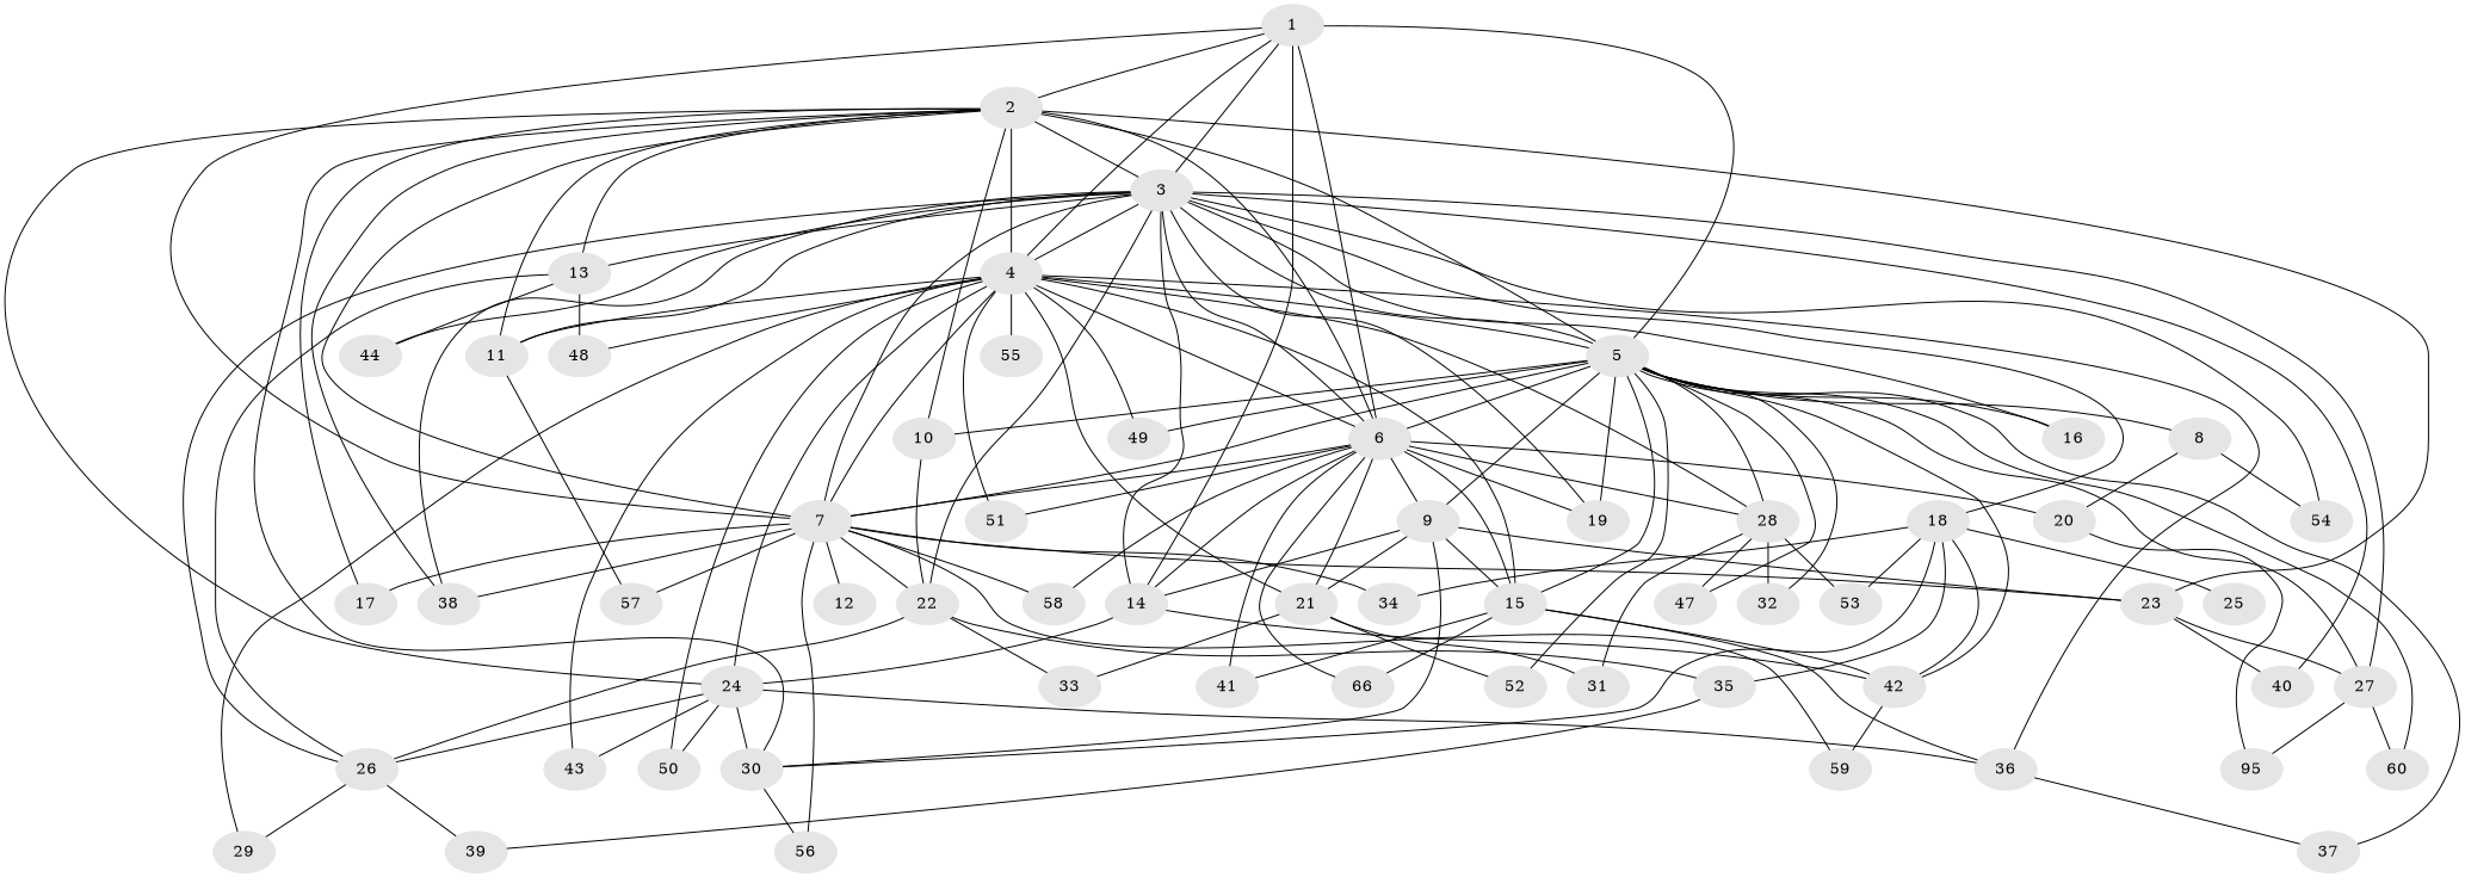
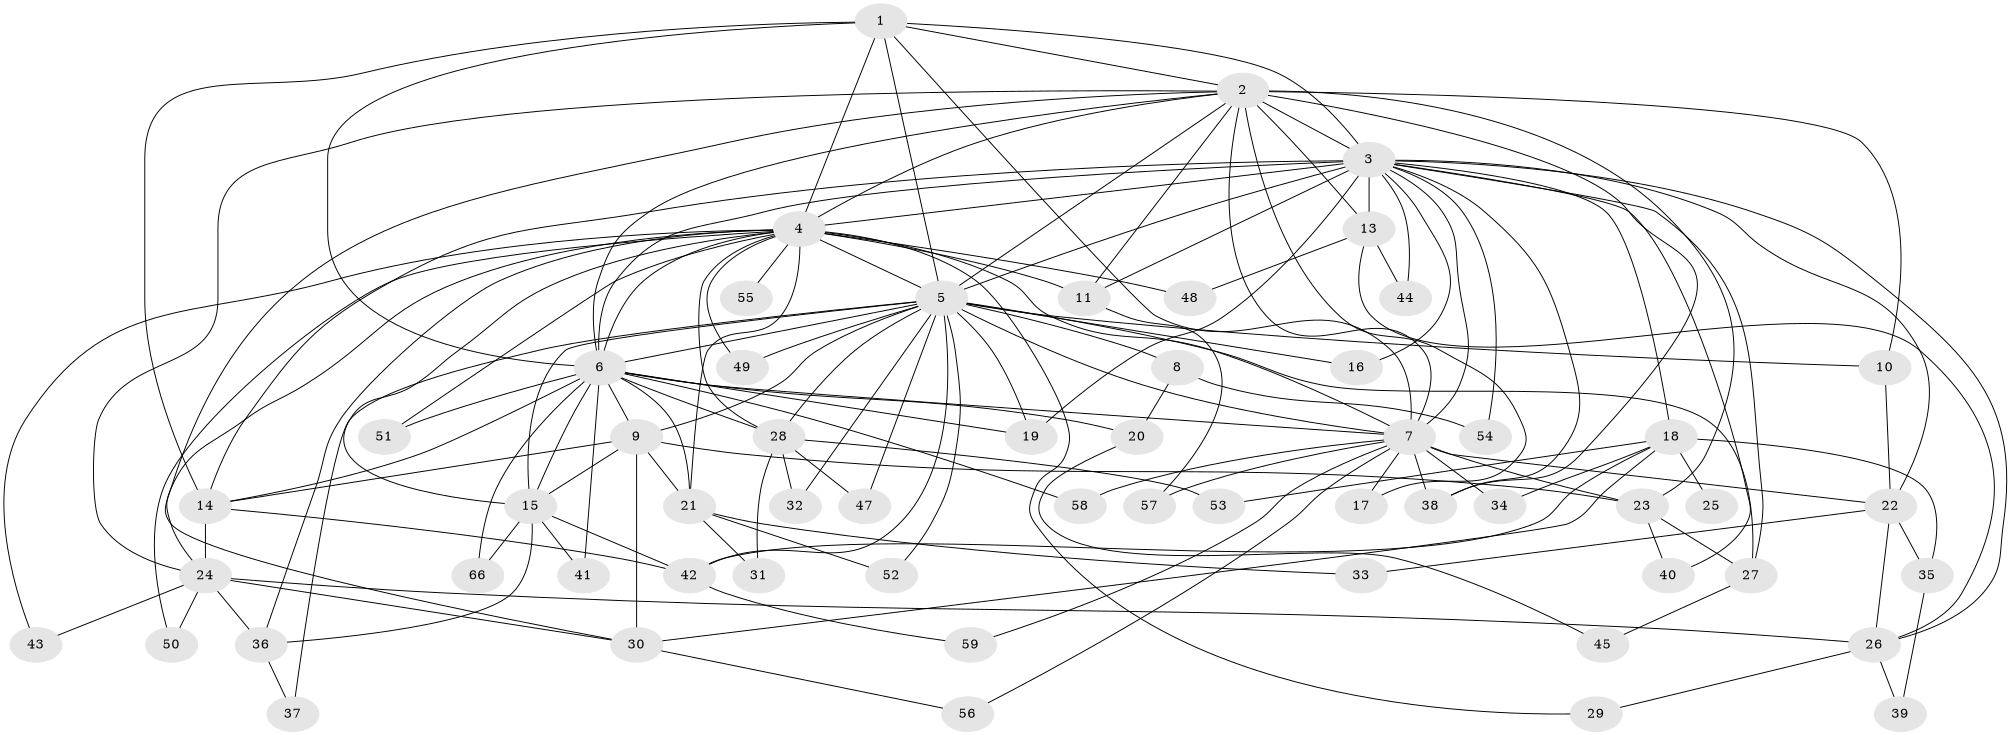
  graph {
    node [color=gray90 style=filled]
    edge [weight=1.0]
    1
    2
    3
    4
    5
    6
    7
    14
    10
    11
    13
    17
    23
    24
    30
    38
    16
    18
    19
    22
    26
    27
    40
    44
    54
    15
    21
    28
    29
    36
    43
    48
    49
    50
    51
    55
    8
    9
    32
    37
    42
    47
    52
-   60
    20
    41
    n47 [label=66]
    58
-   12
    34
    56
    57
    59
    25
    35
    53
    33
    39
-   45 [label=95]
+   45
    31
    1 -- 2 [weight=2.0]
    1 -- 3 [weight=3.0]
    1 -- 4
    1 -- 5 [weight=2.0]
    1 -- 6
    1 -- 7
    1 -- 14 [weight=5.0]
    2 -- 3 [weight=4.0]
    2 -- 4 [weight=3.0]
    2 -- 5 [weight=4.0]
    2 -- 6 [weight=2.0]
    2 -- 7 [weight=3.0]
    2 -- 10 [weight=4.0]
    2 -- 11
    2 -- 13 [weight=2.0]
    2 -- 17
    2 -- 23
    2 -- 24
    2 -- 30
    2 -- 38
    3 -- 4 [weight=2.0]
    3 -- 5 [weight=4.0]
    3 -- 6 [weight=2.0]
    3 -- 7 [weight=2.0]
    3 -- 14
    3 -- 11
    3 -- 13 [weight=2.0]
    3 -- 38
    3 -- 16 [weight=2.0]
    3 -- 18 [weight=2.0]
    3 -- 19
    3 -- 22
    3 -- 26
    3 -- 27
    3 -- 40
    3 -- 44
    3 -- 54
    4 -- 5 [weight=2.0]
    4 -- 6
    4 -- 7
    4 -- 11
    4 -- 24
    4 -- 15
    4 -- 21
    4 -- 28
    4 -- 29
    4 -- 36
    4 -- 43
    4 -- 48
    4 -- 49
    4 -- 50
    4 -- 51
    4 -- 55
    5 -- 6 [weight=3.0]
    5 -- 7 [weight=2.0]
    5 -- 10
    5 -- 16
    5 -- 19
    5 -- 27
    5 -- 15
    5 -- 28
    5 -- 49
    5 -- 8
    5 -- 9 [weight=2.0]
    5 -- 32
    5 -- 37
    5 -- 42
    5 -- 47
    5 -- 52
-   5 -- 60
    6 -- 7
    6 -- 14
    6 -- 19
    6 -- 15
    6 -- 21
    6 -- 28 [weight=2.0]
    6 -- 51
    6 -- 9
    6 -- 20
    6 -- 41
    6 -- n47
    6 -- 58
    7 -- 17
    7 -- 23
    7 -- 38
    7 -- 22
    7 -- 58
-   7 -- 12
    7 -- 34
    7 -- 56
    7 -- 57
    7 -- 59
    14 -- 24
    14 -- 42
    10 -- 22
    11 -- 57
    13 -- 26
    13 -- 44
    13 -- 48
    23 -- 27
    23 -- 40
    24 -- 30 [weight=2.0]
    24 -- 26
    24 -- 36
    24 -- 43
    24 -- 50
    30 -- 56
    18 -- 30
    18 -- 42
    18 -- 34
    18 -- 25
    18 -- 35
    18 -- 53
    22 -- 26
    22 -- 35
    22 -- 33
    26 -- 29
    26 -- 39
-   27 -- 60
    27 -- 45
    15 -- 36
    15 -- 42
    15 -- 41
    15 -- n47
    21 -- 52
    21 -- 33
    21 -- 31
    28 -- 32
    28 -- 47
    28 -- 53
    28 -- 31
    36 -- 37
    8 -- 54
    8 -- 20
    9 -- 14
    9 -- 23
    9 -- 30 [weight=3.0]
    9 -- 15
    9 -- 21 [weight=2.0]
    42 -- 59
    20 -- 45
    35 -- 39
  }
